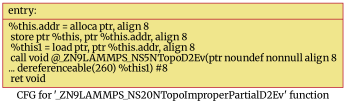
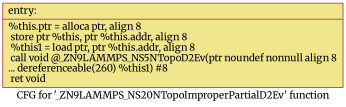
  digraph {
    label="CFG for '_ZN9LAMMPS_NS20NTopoImproperPartialD2Ev' function"
    fontname=Merriweather
-   n1 [color="#b70d28ff" fillcolor=khaki fontname=Merriweather label="{entry:\l|  %this.addr = alloca ptr, align 8\l  store ptr %this, ptr %this.addr, align 8\l  %this1 = load ptr, ptr %this.addr, align 8\l  call void @_ZN9LAMMPS_NS5NTopoD2Ev(ptr noundef nonnull align 8\l... dereferenceable(260) %this1) #8\l  ret void\l}" shape=record style=filled]
+   n1 [color="#b70d28ff" fillcolor=khaki fontname=Merriweather label="{entry:\l|  %this.ptr = alloca ptr, align 8\l  store ptr %this, ptr %this.addr, align 8\l  %this1 = load ptr, ptr %this.addr, align 8\l  call void @_ZN9LAMMPS_NS5NTopoD2Ev(ptr noundef nonnull align 8\l... dereferenceable(260) %this1) #8\l  ret void\l}" shape=record style=filled]
  }
